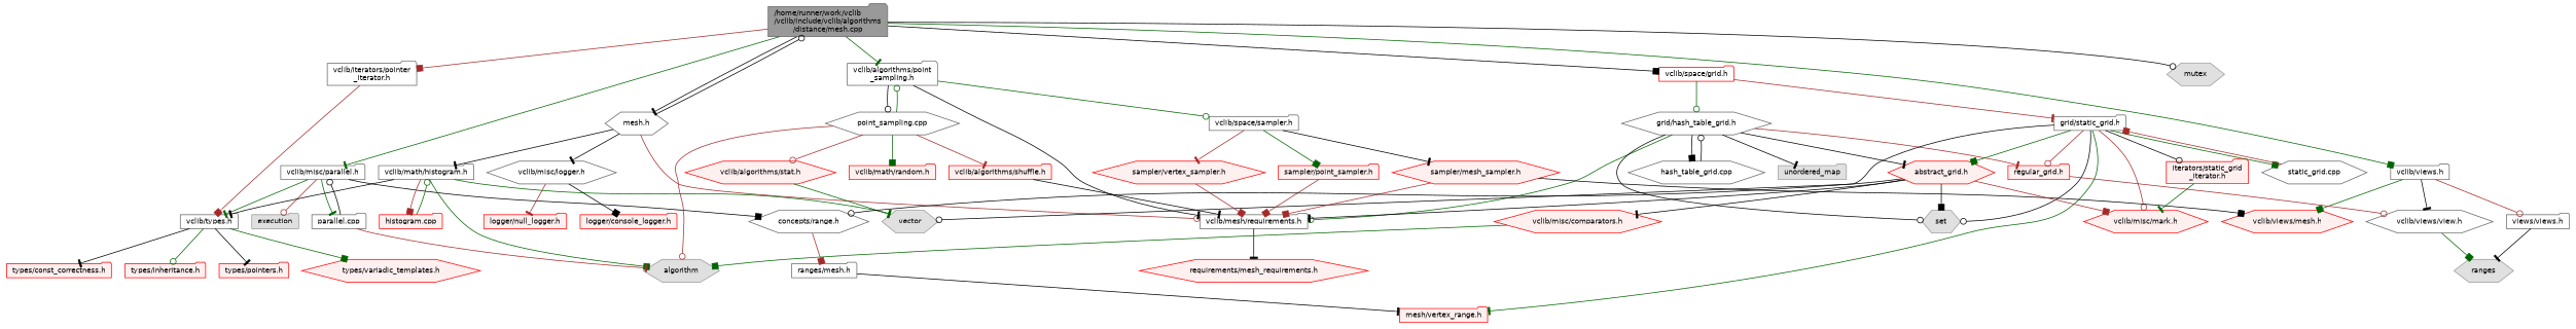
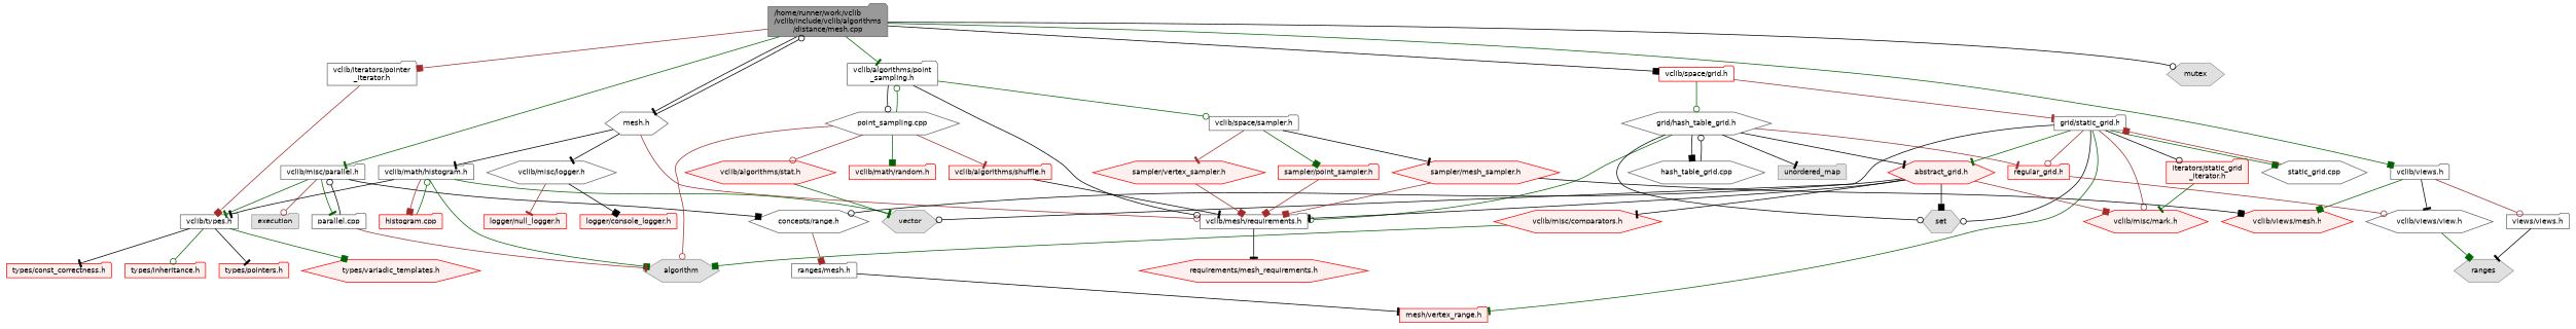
  digraph {
    node [color=red fillcolor=white fontname=Helvetica fontsize=10 shape=folder style=filled]
    edge [arrowhead=tee color=black fontname=Helvetica fontsize=10 labelfontname=Helvetica labelfontsize=10 style=solid]
    n1 [color=gray40 fillcolor=grey60 fontcolor=black height=0.2 label="/home/runner/work/vclib\l/vclib/include/vclib/algorithms\l/distance/mesh.cpp" width=0.4]
    n2 [color=grey40 height=0.2 label="mesh.h" shape=hexagon width=0.4]
    n3 [color=grey40 height=0.2 label="vclib/algorithms/point\l_sampling.h" width=0.4]
    n4 [height=0.2 label="vclib/space/grid.h" width=0.4]
    n5 [color=grey40 height=0.2 label="vclib/misc/parallel.h" width=0.4]
    n6 [color=grey40 height=0.2 label="vclib/views.h" width=0.4]
    n7 [color=grey60 fillcolor="#E0E0E0" height=0.2 label=mutex shape=hexagon width=0.4]
    n8 [color=grey40 height=0.2 label="vclib/iterators/pointer\l_iterator.h" width=0.4]
    n9 [color=grey40 height=0.2 label="vclib/math/histogram.h" width=0.4]
    n10 [color=grey40 height=0.2 label="vclib/mesh/requirements.h" width=0.4]
    n11 [color=grey40 height=0.2 label="vclib/misc/logger.h" shape=hexagon width=0.4]
    n12 [color=grey40 height=0.2 label="vclib/space/sampler.h" width=0.4]
    n13 [color=grey40 height=0.2 label="point_sampling.cpp" shape=hexagon width=0.4]
    n14 [color=grey40 height=0.2 label="grid/hash_table_grid.h" shape=hexagon width=0.4]
    n15 [color=grey40 height=0.2 label="grid/static_grid.h" width=0.4]
    n16 [color=grey40 height=0.2 label="vclib/types.h" width=0.4]
    n17 [color=grey40 height=0.2 label="concepts/range.h" shape=hexagon width=0.4]
    n18 [color=grey60 fillcolor="#E0E0E0" height=0.2 label=execution width=0.4]
    n19 [color=grey40 height=0.2 label="parallel.cpp" width=0.4]
    n20 [fillcolor="#FFF0F0" height=0.2 label="vclib/views/mesh.h" shape=hexagon width=0.4]
    n21 [color=grey40 height=0.2 label="vclib/views/view.h" shape=hexagon width=0.4]
    n22 [color=grey40 height=0.2 label="views/views.h" width=0.4]
    n23 [color=grey60 fillcolor="#E0E0E0" height=0.2 label=algorithm shape=hexagon width=0.4]
    n24 [color=grey60 fillcolor="#E0E0E0" height=0.2 label=vector shape=hexagon width=0.4]
    n25 [fillcolor="#FFF0F0" height=0.2 label="histogram.cpp" width=0.4]
    n26 [fillcolor="#FFF0F0" height=0.2 label="requirements/mesh_requirements.h" shape=hexagon width=0.4]
    n27 [fillcolor="#FFF0F0" height=0.2 label="logger/console_logger.h" width=0.4]
    n28 [fillcolor="#FFF0F0" height=0.2 label="logger/null_logger.h" width=0.4]
    n29 [fillcolor="#FFF0F0" height=0.2 label="types/const_correctness.h" width=0.4]
    n30 [fillcolor="#FFF0F0" height=0.2 label="types/inheritance.h" width=0.4]
    n31 [fillcolor="#FFF0F0" height=0.2 label="types/pointers.h" width=0.4]
    n32 [fillcolor="#FFF0F0" height=0.2 label="types/variadic_templates.h" shape=hexagon width=0.4]
    n33 [fillcolor="#FFF0F0" height=0.2 label="sampler/mesh_sampler.h" shape=hexagon width=0.4]
    n34 [fillcolor="#FFF0F0" height=0.2 label="sampler/point_sampler.h" width=0.4]
    n35 [fillcolor="#FFF0F0" height=0.2 label="sampler/vertex_sampler.h" shape=hexagon width=0.4]
    n36 [fillcolor="#FFF0F0" height=0.2 label="vclib/algorithms/shuffle.h" width=0.4]
    n37 [fillcolor="#FFF0F0" height=0.2 label="vclib/algorithms/stat.h" shape=hexagon width=0.4]
    n38 [fillcolor="#FFF0F0" height=0.2 label="vclib/math/random.h" width=0.4]
    n39 [fillcolor="#FFF0F0" height=0.2 label="vclib/misc/comparators.h" shape=hexagon width=0.4]
    n40 [color=grey60 fillcolor="#E0E0E0" height=0.2 label=set shape=hexagon width=0.4]
    n41 [color=grey60 fillcolor="#E0E0E0" height=0.2 label=unordered_map width=0.4]
    n42 [fillcolor="#FFF0F0" height=0.2 label="abstract_grid.h" shape=hexagon width=0.4]
    n43 [fillcolor="#FFF0F0" height=0.2 label="regular_grid.h" width=0.4]
    n44 [color=grey40 height=0.2 label="hash_table_grid.cpp" shape=hexagon width=0.4]
    n45 [fillcolor="#FFF0F0" height=0.2 label="vclib/misc/mark.h" shape=hexagon width=0.4]
    n46 [fillcolor="#FFF0F0" height=0.2 label="mesh/vertex_range.h" width=0.4]
    n47 [fillcolor="#FFF0F0" height=0.2 label="iterators/static_grid\l_iterator.h" width=0.4]
    n48 [color=grey40 height=0.2 label="static_grid.cpp" shape=hexagon width=0.4]
    n49 [color=grey40 height=0.2 label="ranges/mesh.h" width=0.4]
    n50 [color=grey60 fillcolor="#E0E0E0" height=0.2 label=ranges shape=hexagon width=0.4]
    n1 -> n2
    n1 -> n3 [color=darkgreen]
    n1 -> n4 [arrowhead=box]
    n1 -> n5 [color=darkgreen]
    n1 -> n6 [arrowhead=box color=darkgreen]
    n1 -> n7 [arrowhead=odot]
    n1 -> n8 [arrowhead=box color=brown]
    n2 -> n1 [arrowhead=odot]
    n2 -> n9
    n2 -> n10 [arrowhead=odot color=brown]
    n2 -> n11
-   n3 -> n10
+   n3 -> n10 [arrowhead=odot]
    n3 -> n12 [arrowhead=odot color=darkgreen]
    n3 -> n13 [arrowhead=odot]
    n4 -> n14 [arrowhead=odot color=darkgreen]
    n4 -> n15 [color=brown]
    n5 -> n16 [color=darkgreen]
    n5 -> n17 [arrowhead=box]
    n5 -> n18 [arrowhead=odot color=brown]
    n5 -> n19 [color=darkgreen]
    n6 -> n20 [arrowhead=box color=darkgreen]
    n6 -> n21
    n6 -> n22 [arrowhead=odot color=brown]
    n8 -> n16 [arrowhead=box color=brown]
    n9 -> n16
    n9 -> n23 [arrowhead=box color=darkgreen]
    n9 -> n24 [color=darkgreen]
    n9 -> n25 [arrowhead=box color=brown]
    n10 -> n26
    n11 -> n27 [arrowhead=box]
    n11 -> n28 [color=brown]
    n12 -> n33
    n12 -> n34 [arrowhead=box color=darkgreen]
    n12 -> n35 [color=brown]
    n13 -> n3 [arrowhead=odot color=darkgreen]
    n13 -> n23 [arrowhead=odot color=brown]
    n13 -> n36 [color=brown]
    n13 -> n37 [arrowhead=odot color=brown]
    n13 -> n38 [arrowhead=box color=darkgreen]
    n14 -> n10 [arrowhead=odot color=darkgreen]
    n14 -> n40 [arrowhead=odot]
    n14 -> n41
    n14 -> n42
    n14 -> n43 [color=brown]
    n14 -> n44 [arrowhead=box]
    n15 -> n24 [arrowhead=odot]
    n15 -> n40 [arrowhead=odot]
-   n15 -> n42 [arrowhead=box color=darkgreen]
+   n15 -> n42 [color=darkgreen]
    n15 -> n43 [arrowhead=odot color=brown]
    n15 -> n45 [arrowhead=odot color=brown]
    n15 -> n46 [color=darkgreen]
    n15 -> n47 [arrowhead=odot]
    n15 -> n48 [arrowhead=box color=darkgreen]
    n16 -> n29
    n16 -> n30 [arrowhead=odot color=darkgreen]
    n16 -> n31
    n16 -> n32 [arrowhead=box color=darkgreen]
    n17 -> n49 [arrowhead=box color=brown]
    n19 -> n5 [arrowhead=odot]
    n19 -> n23 [color=brown]
    n21 -> n50 [arrowhead=box color=darkgreen]
    n22 -> n50
    n25 -> n9 [arrowhead=odot color=darkgreen]
    n33 -> n10 [arrowhead=box color=brown]
    n33 -> n20 [arrowhead=box]
    n34 -> n10 [arrowhead=box color=brown]
    n35 -> n10 [arrowhead=box color=brown]
    n36 -> n10
    n37 -> n24 [color=darkgreen]
    n39 -> n23 [arrowhead=box color=darkgreen]
    n42 -> n10
    n42 -> n17 [arrowhead=odot]
    n42 -> n39
    n42 -> n40 [arrowhead=box]
    n42 -> n45 [arrowhead=box color=brown]
    n43 -> n21 [arrowhead=odot color=brown]
    n44 -> n14 [arrowhead=odot]
    n47 -> n45 [color=darkgreen]
    n48 -> n15 [arrowhead=box color=brown]
    n49 -> n46
  }
